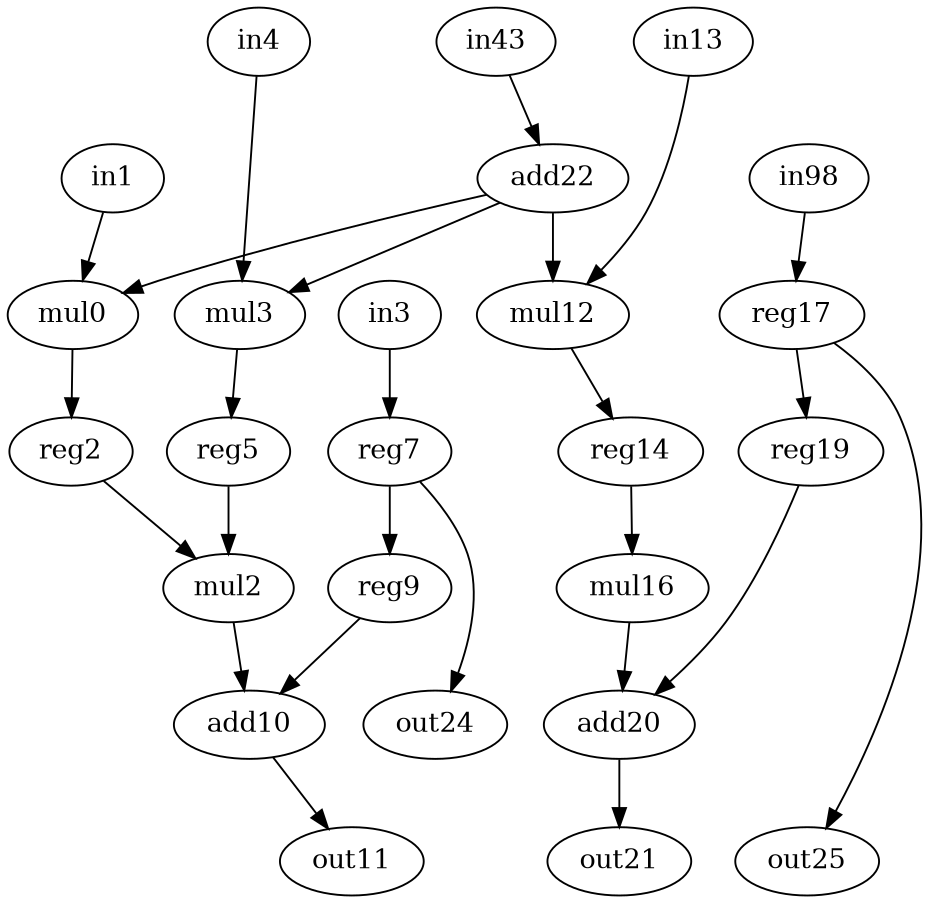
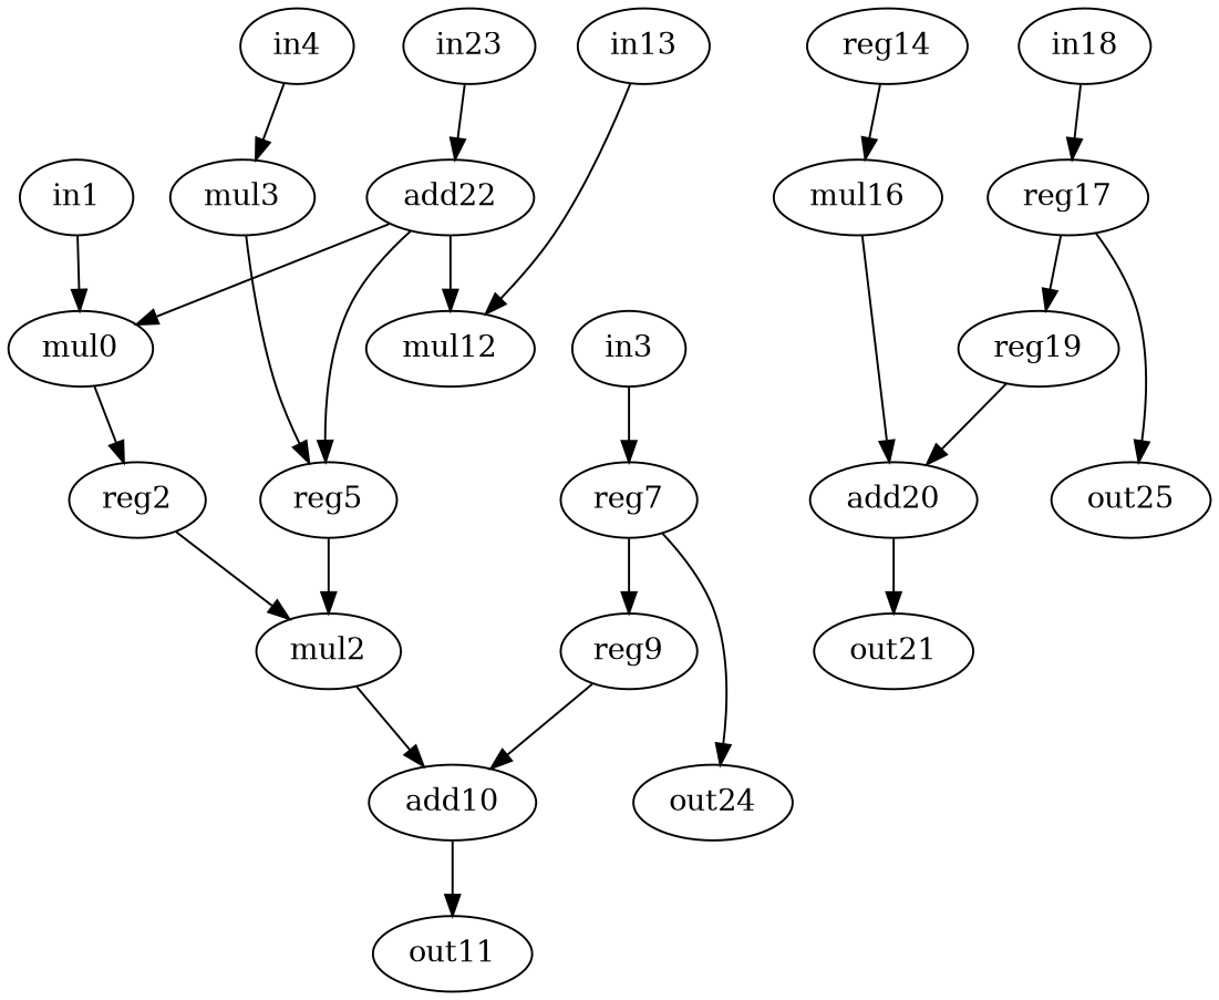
  digraph {
    node [op=reg]
    edge [port=0 weight=0]
    n1 [label=mul0 op=mul]
    n2 [label=reg2]
    n3 [label=mul2 op=mul]
    n4 [label=in1 op=in]
    n5 [label=add10 op=add]
    n6 [label=out11 op=out]
    n7 [label=mul12 op=mul]
    n8 [label=reg14]
    n9 [label=mul16 op=mul]
    n10 [label=in13 op=in]
    n11 [label=add20 op=add]
    n12 [label=out21 op=out]
    n13 [label=reg17]
    n14 [label=reg19]
    n15 [label=out25 op=out]
-   n16 [label=in98 op=in]
+   n16 [label=in18 op=in]
    n17 [label=add22 op=addi value=2]
    n18 [label=mul3 op=mul]
    n19 [label=reg5]
-   n20 [label=in43 op=in]
+   n20 [label=in23 op=in]
    n21 [label=out24 op=out]
    n22 [label=in4 op=in]
    n23 [label=reg7]
    n24 [label=reg9]
    n25 [label=in3 op=in]
    n1 -> n2
    n2 -> n3
    n3 -> n5
    n4 -> n1 [port=1]
    n5 -> n6
-   n7 -> n8
    n8 -> n9 [port=1]
    n9 -> n11
    n10 -> n7
    n11 -> n12 [weight=1]
    n13 -> n14
    n13 -> n15
    n14 -> n11 [port=1]
    n16 -> n13
    n17 -> n1
    n17 -> n7 [port=1 weight=2]
-   n17 -> n18
+   n17 -> n19
    n18 -> n19
    n19 -> n3 [port=1 weight=2]
    n20 -> n17
    n22 -> n18 [port=1]
    n23 -> n21
    n23 -> n24 [weight=1]
    n24 -> n5 [port=1]
    n25 -> n23 [weight=1]
  }
